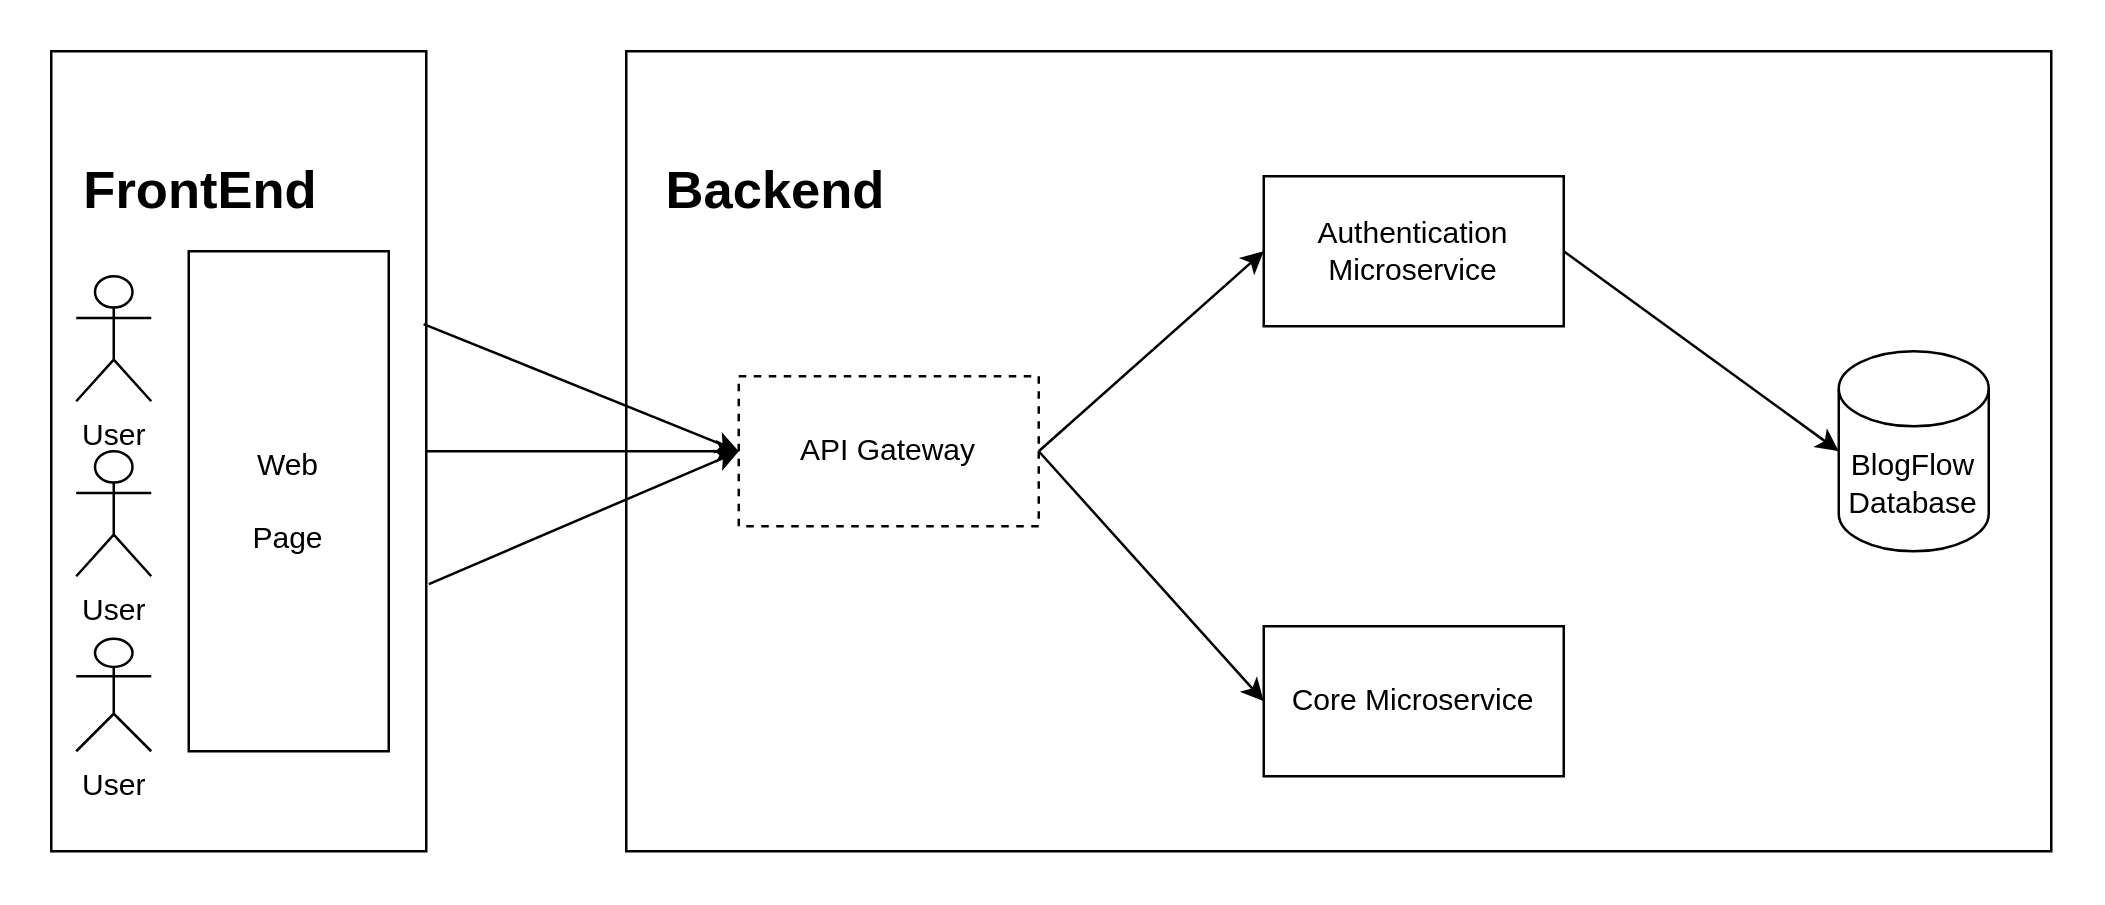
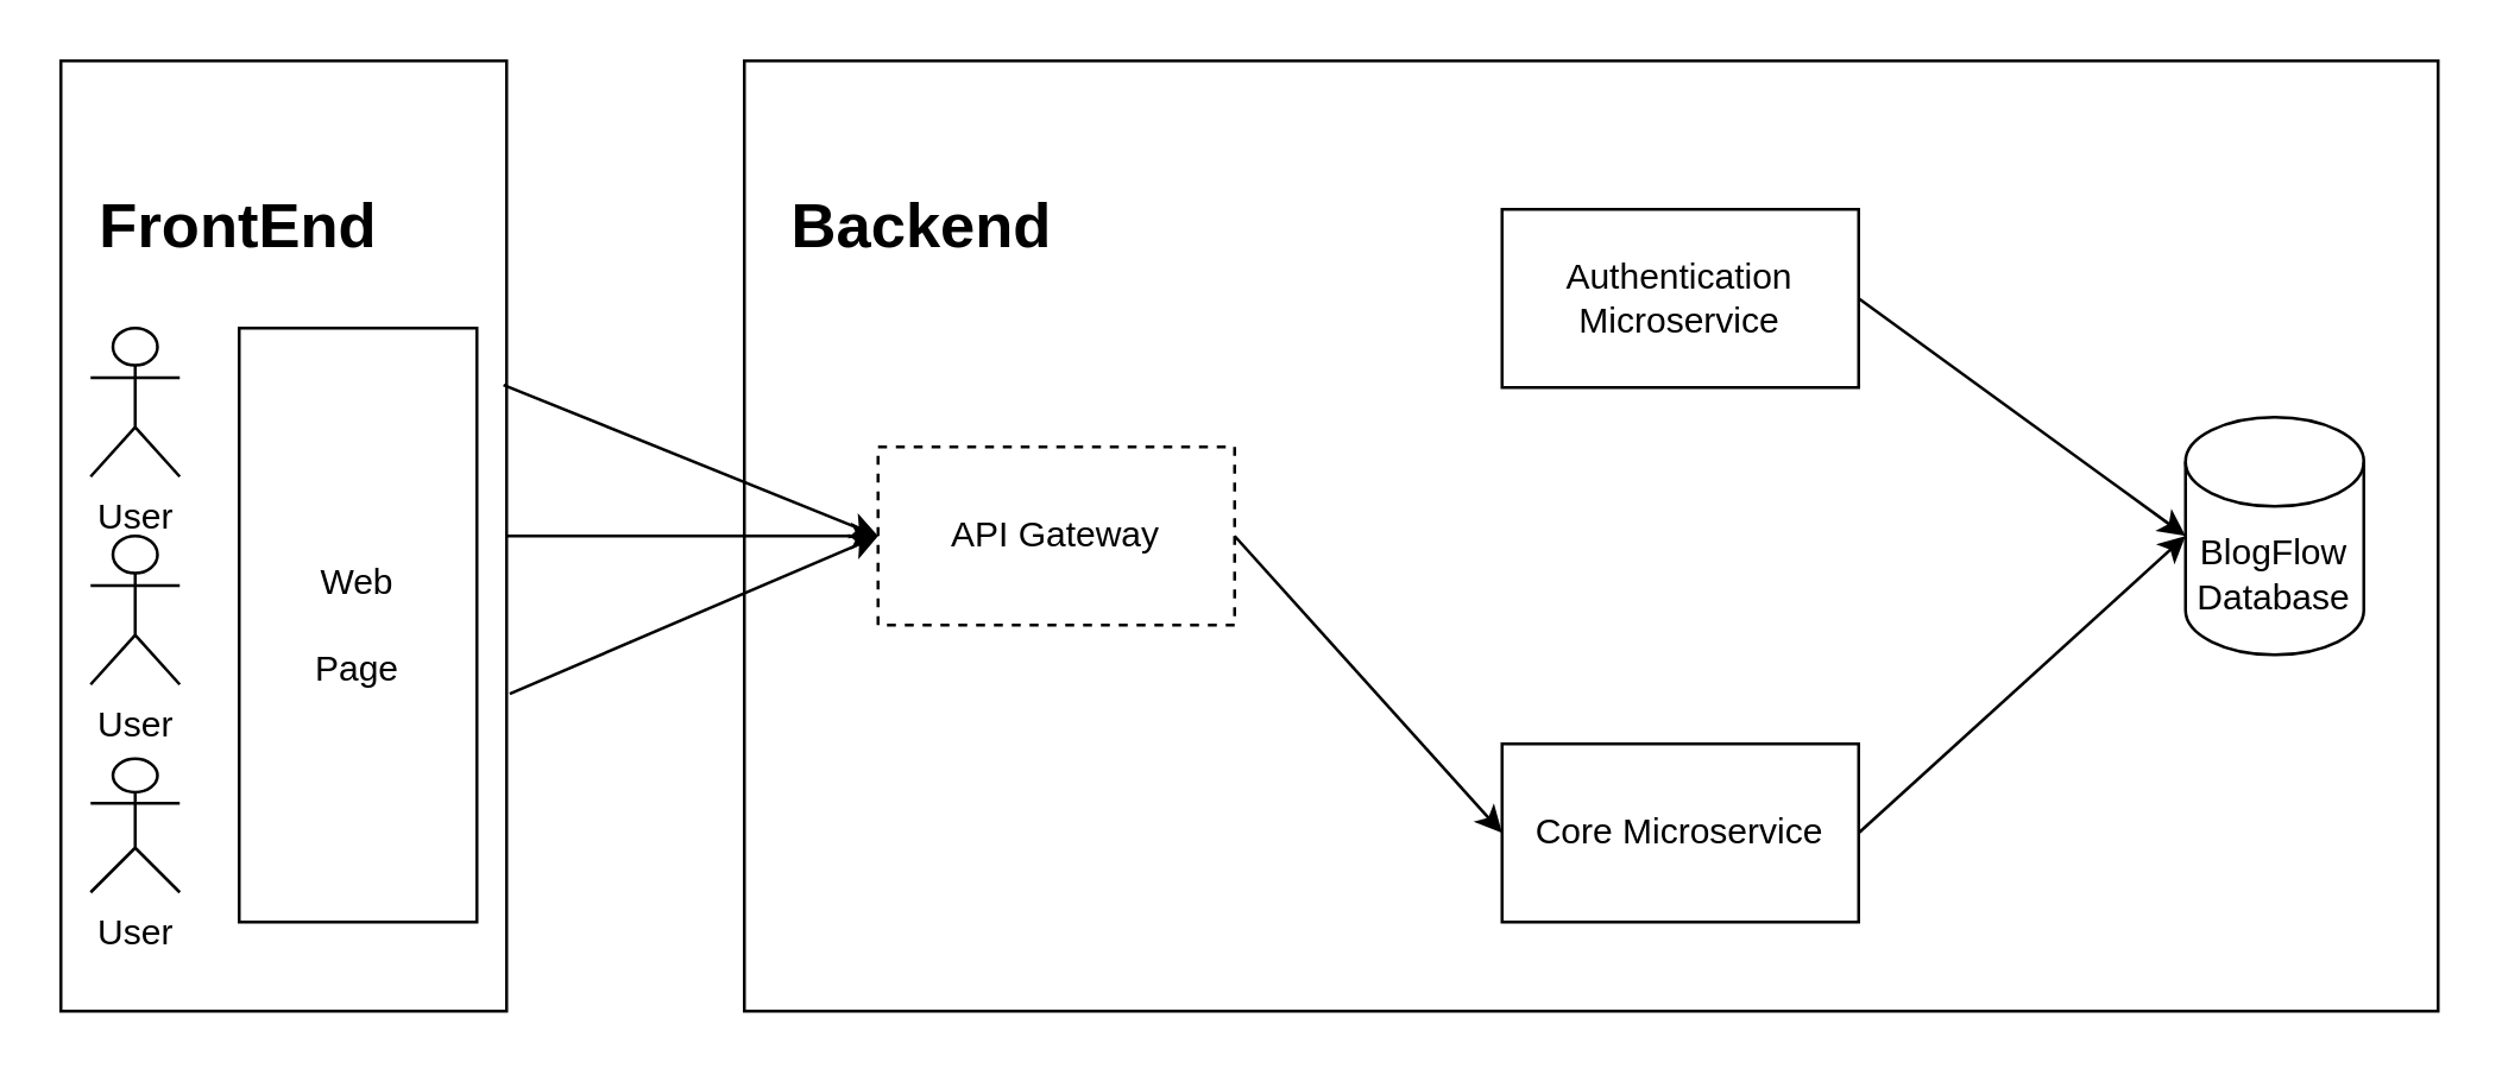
  <mxCell id="0" />
  <mxCell id="1" parent="0" />
  <mxCell id="2" value="" style="rounded=0;whiteSpace=wrap;html=1;" parent="1" vertex="1"><mxGeometry x="250" y="20" width="570" height="320" as="geometry" /></mxCell>
  <mxCell id="3" value="API Gateway" style="rounded=0;whiteSpace=wrap;html=1;dashed=1;" parent="1" vertex="1"><mxGeometry x="295" y="150" width="120" height="60" as="geometry" /></mxCell>
  <mxCell id="4" value="Authentication Microservice" style="rounded=0;whiteSpace=wrap;html=1;" parent="1" vertex="1"><mxGeometry x="505" y="70" width="120" height="60" as="geometry" /></mxCell>
  <mxCell id="5" value="Core Microservice" style="rounded=0;whiteSpace=wrap;html=1;" parent="1" vertex="1"><mxGeometry x="505" y="250" width="120" height="60" as="geometry" /></mxCell>
  <mxCell id="6" value="BlogFlow Database" style="shape=cylinder3;whiteSpace=wrap;html=1;boundedLbl=1;backgroundOutline=1;size=15;" parent="1" vertex="1"><mxGeometry x="735" y="140" width="60" height="80" as="geometry" /></mxCell>
- <mxCell id="7" value="" style="endArrow=classic;html=1;exitX=1;exitY=0.5;exitDx=0;exitDy=0;entryX=0;entryY=0.5;entryDx=0;entryDy=0;" parent="1" source="3" target="4" edge="1"><mxGeometry width="50" height="50" relative="1" as="geometry"><mxPoint x="665" y="270" as="sourcePoint" /><mxPoint x="715" y="220" as="targetPoint" /></mxGeometry></mxCell>
  <mxCell id="8" value="" style="endArrow=classic;html=1;exitX=1;exitY=0.5;exitDx=0;exitDy=0;entryX=0;entryY=0.5;entryDx=0;entryDy=0;" parent="1" source="3" target="5" edge="1"><mxGeometry width="50" height="50" relative="1" as="geometry"><mxPoint x="425" y="190" as="sourcePoint" /><mxPoint x="515" y="110" as="targetPoint" /></mxGeometry></mxCell>
  <mxCell id="9" value="" style="endArrow=classic;html=1;exitX=1;exitY=0.5;exitDx=0;exitDy=0;entryX=0;entryY=0.5;entryDx=0;entryDy=0;entryPerimeter=0;" parent="1" source="4" target="6" edge="1"><mxGeometry width="50" height="50" relative="1" as="geometry"><mxPoint x="435" y="200" as="sourcePoint" /><mxPoint x="525" y="120" as="targetPoint" /></mxGeometry></mxCell>
+ <mxCell id="10" value="" style="endArrow=classic;html=1;exitX=1;exitY=0.5;exitDx=0;exitDy=0;entryX=0;entryY=0.5;entryDx=0;entryDy=0;entryPerimeter=0;" parent="1" source="5" target="6" edge="1"><mxGeometry width="50" height="50" relative="1" as="geometry"><mxPoint x="445" y="210" as="sourcePoint" /><mxPoint x="535" y="130" as="targetPoint" /></mxGeometry></mxCell>
  <mxCell id="11" value="Backend" style="text;html=1;align=center;verticalAlign=middle;whiteSpace=wrap;rounded=0;fontStyle=1;fontSize=21;" parent="1" vertex="1"><mxGeometry x="280" y="60" width="60" height="30" as="geometry" /></mxCell>
  <mxCell id="12" value="" style="rounded=0;whiteSpace=wrap;html=1;" parent="1" vertex="1"><mxGeometry x="20" y="20" width="150" height="320" as="geometry" /></mxCell>
  <mxCell id="13" value="FrontEnd" style="text;html=1;align=center;verticalAlign=middle;whiteSpace=wrap;rounded=0;fontStyle=1;fontSize=21;" parent="1" vertex="1"><mxGeometry x="50" y="60" width="60" height="30" as="geometry" /></mxCell>
  <mxCell id="14" value="" style="endArrow=classic;html=1;exitX=0.993;exitY=0.341;exitDx=0;exitDy=0;exitPerimeter=0;entryX=0;entryY=0.5;entryDx=0;entryDy=0;" parent="1" source="12" target="3" edge="1"><mxGeometry width="50" height="50" relative="1" as="geometry"><mxPoint x="-30" y="370" as="sourcePoint" /><mxPoint x="20" y="320" as="targetPoint" /></mxGeometry></mxCell>
  <mxCell id="15" value="" style="endArrow=classic;html=1;exitX=1;exitY=0.5;exitDx=0;exitDy=0;entryX=0;entryY=0.5;entryDx=0;entryDy=0;" parent="1" source="12" target="3" edge="1"><mxGeometry width="50" height="50" relative="1" as="geometry"><mxPoint x="179" y="139" as="sourcePoint" /><mxPoint x="305" y="190" as="targetPoint" /></mxGeometry></mxCell>
  <mxCell id="16" value="" style="endArrow=classic;html=1;exitX=1.007;exitY=0.666;exitDx=0;exitDy=0;exitPerimeter=0;entryX=0;entryY=0.5;entryDx=0;entryDy=0;" parent="1" source="12" target="3" edge="1"><mxGeometry width="50" height="50" relative="1" as="geometry"><mxPoint x="189" y="149" as="sourcePoint" /><mxPoint x="315" y="200" as="targetPoint" /></mxGeometry></mxCell>
- <mxCell id="17" value="Web&lt;div&gt;&lt;br&gt;&lt;/div&gt;&lt;div&gt;Page&lt;/div&gt;" style="rounded=0;whiteSpace=wrap;html=1;" parent="1" vertex="1"><mxGeometry x="75" y="100" width="80" height="200" as="geometry" /></mxCell>
+ <mxCell id="17" value="Web&lt;div&gt;&lt;br&gt;&lt;/div&gt;&lt;div&gt;Page&lt;/div&gt;" style="rounded=0;whiteSpace=wrap;html=1;" parent="1" vertex="1"><mxGeometry x="80" y="110" width="80" height="200" as="geometry" /></mxCell>
  <mxCell id="18" value="User" style="shape=umlActor;verticalLabelPosition=bottom;verticalAlign=top;html=1;outlineConnect=0;" parent="1" vertex="1"><mxGeometry x="30" y="110" width="30" height="50" as="geometry" /></mxCell>
  <mxCell id="19" value="User" style="shape=umlActor;verticalLabelPosition=bottom;verticalAlign=top;html=1;outlineConnect=0;" parent="1" vertex="1"><mxGeometry x="30" y="180" width="30" height="50" as="geometry" /></mxCell>
  <mxCell id="20" value="User" style="shape=umlActor;verticalLabelPosition=bottom;verticalAlign=top;html=1;outlineConnect=0;" parent="1" vertex="1"><mxGeometry x="30" y="255" width="30" height="45" as="geometry" /></mxCell>
